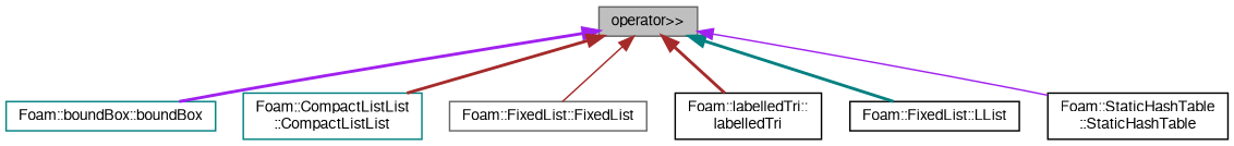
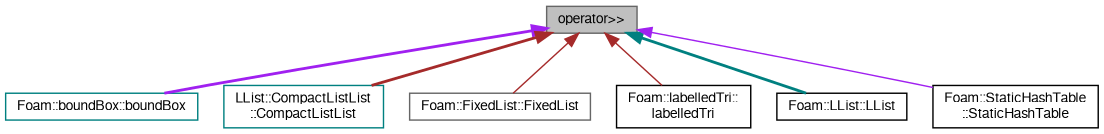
  digraph {
    rankdir=TB
    node [color=black fontname=FreeSans fontsize=10 shape=record]
    edge [color=brown dir=back fontname=FreeSans fontsize=10 labelfontname=FreeSans labelfontsize=10 style=bold]
    n1 [color=gray40 fillcolor=grey75 fontcolor=black height=0.2 label="operator\>\>" style=filled width=0.4]
    n2 [color=teal height=0.2 label="Foam::boundBox::boundBox" width=0.4]
-   n3 [color=teal height=0.2 label="Foam::CompactListList\l::CompactListList" width=0.4]
+   n3 [color=teal height=0.2 label="LList::CompactListList\l::CompactListList" width=0.4]
    n4 [color=gray40 height=0.2 label="Foam::FixedList::FixedList" width=0.4]
    n5 [height=0.2 label="Foam::labelledTri::\llabelledTri" width=0.4]
-   n6 [height=0.2 label="Foam::FixedList::LList" width=0.4]
+   n6 [height=0.2 label="Foam::LList::LList" width=0.4]
    n7 [height=0.2 label="Foam::StaticHashTable\l::StaticHashTable" width=0.4]
    n1 -> n2 [color=purple]
    n1 -> n3
    n1 -> n4 [style=solid]
-   n1 -> n5
+   n1 -> n5 [style=solid]
    n1 -> n6 [color=teal]
    n1 -> n7 [color=purple style=solid]
  }
